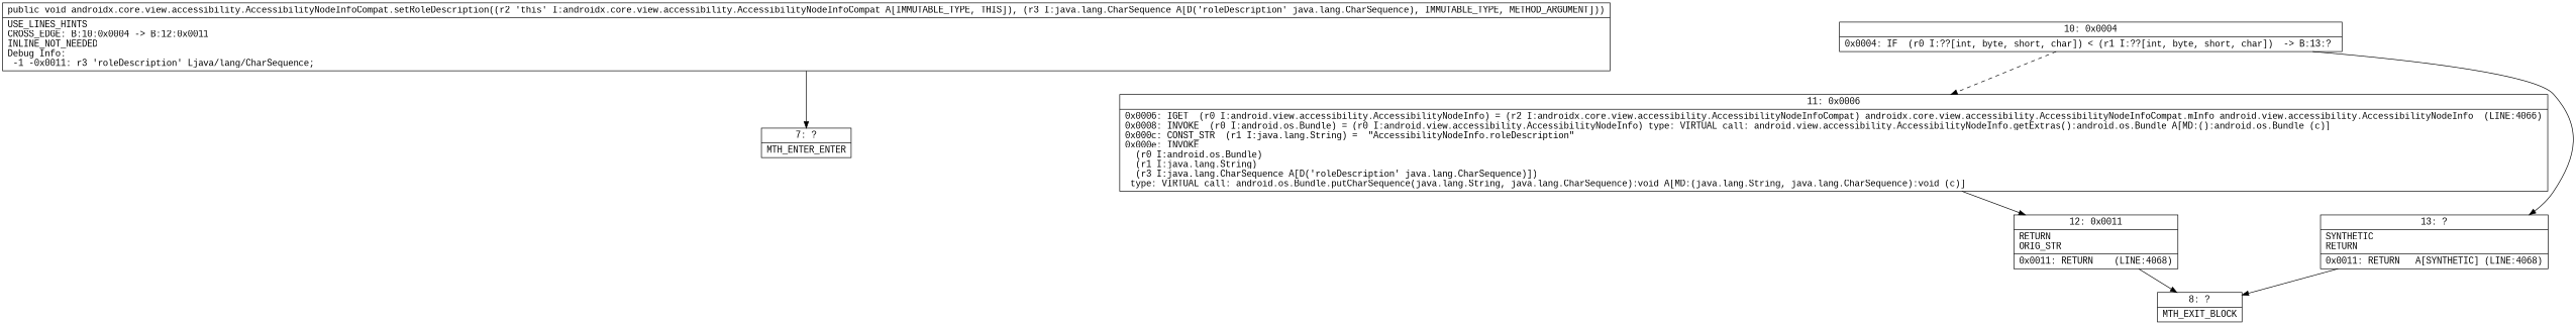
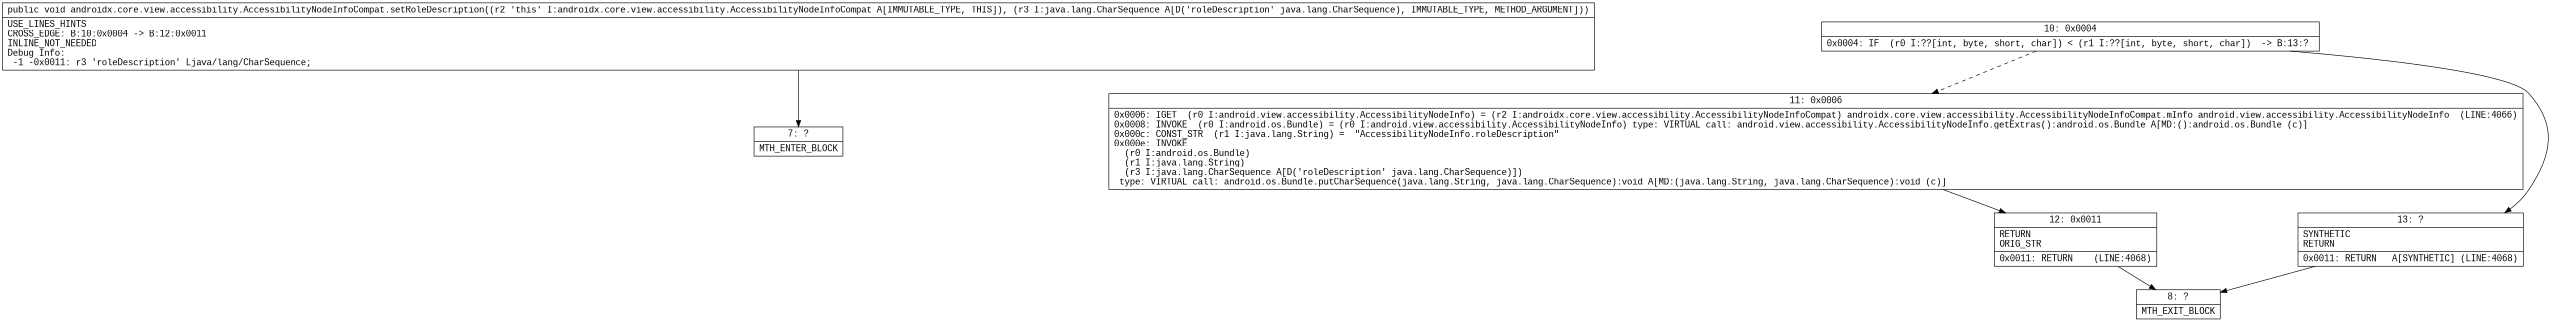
  digraph {
    fontname="Liberation Mono"
    node [fontname="Liberation Mono" shape=record]
    edge [fontname="Liberation Mono"]
-   n1 [label="{7\:\ ?|MTH_ENTER_ENTER\l}"]
+   n1 [label="{7\:\ ?|MTH_ENTER_BLOCK\l}"]
    n2 [label="{10\:\ 0x0004|0x0004: IF  (r0 I:??[int, byte, short, char]) \< (r1 I:??[int, byte, short, char])  \-\> B:13:? \l}"]
    n3 [label="{11\:\ 0x0006|0x0006: IGET  (r0 I:android.view.accessibility.AccessibilityNodeInfo) = (r2 I:androidx.core.view.accessibility.AccessibilityNodeInfoCompat) androidx.core.view.accessibility.AccessibilityNodeInfoCompat.mInfo android.view.accessibility.AccessibilityNodeInfo  (LINE:4066)\l0x0008: INVOKE  (r0 I:android.os.Bundle) = (r0 I:android.view.accessibility.AccessibilityNodeInfo) type: VIRTUAL call: android.view.accessibility.AccessibilityNodeInfo.getExtras():android.os.Bundle A[MD:():android.os.Bundle (c)]\l0x000c: CONST_STR  (r1 I:java.lang.String) =  \"AccessibilityNodeInfo.roleDescription\" \l0x000e: INVOKE  \l  (r0 I:android.os.Bundle)\l  (r1 I:java.lang.String)\l  (r3 I:java.lang.CharSequence A[D('roleDescription' java.lang.CharSequence)])\l type: VIRTUAL call: android.os.Bundle.putCharSequence(java.lang.String, java.lang.CharSequence):void A[MD:(java.lang.String, java.lang.CharSequence):void (c)]\l}"]
    n4 [label="{13\:\ ?|SYNTHETIC\lRETURN\l|0x0011: RETURN   A[SYNTHETIC] (LINE:4068)\l}"]
    n5 [label="{12\:\ 0x0011|RETURN\lORIG_STR\l|0x0011: RETURN    (LINE:4068)\l}"]
    n6 [label="{8\:\ ?|MTH_EXIT_BLOCK\l}"]
    n7 [label="{public void androidx.core.view.accessibility.AccessibilityNodeInfoCompat.setRoleDescription((r2 'this' I:androidx.core.view.accessibility.AccessibilityNodeInfoCompat A[IMMUTABLE_TYPE, THIS]), (r3 I:java.lang.CharSequence A[D('roleDescription' java.lang.CharSequence), IMMUTABLE_TYPE, METHOD_ARGUMENT]))  | USE_LINES_HINTS\lCROSS_EDGE: B:10:0x0004 \-\> B:12:0x0011\lINLINE_NOT_NEEDED\lDebug Info:\l  \-1 \-0x0011: r3 'roleDescription' Ljava\/lang\/CharSequence;\l}"]
    n2 -> n3 [style=dashed]
    n2 -> n4
    n3 -> n5
    n4 -> n6
    n5 -> n6
    n7 -> n1
  }
